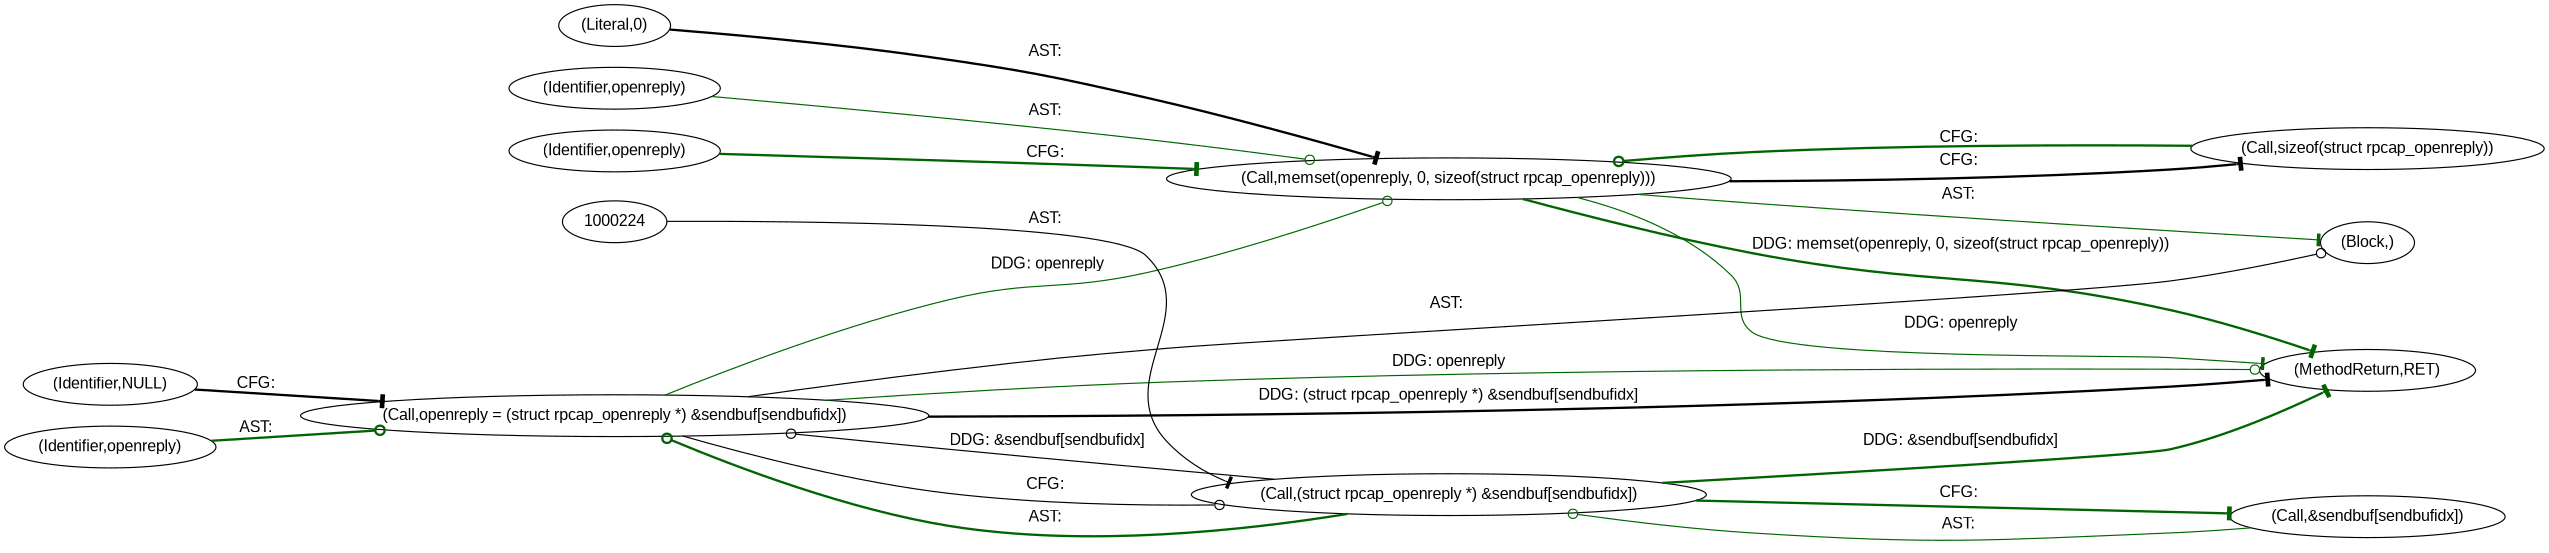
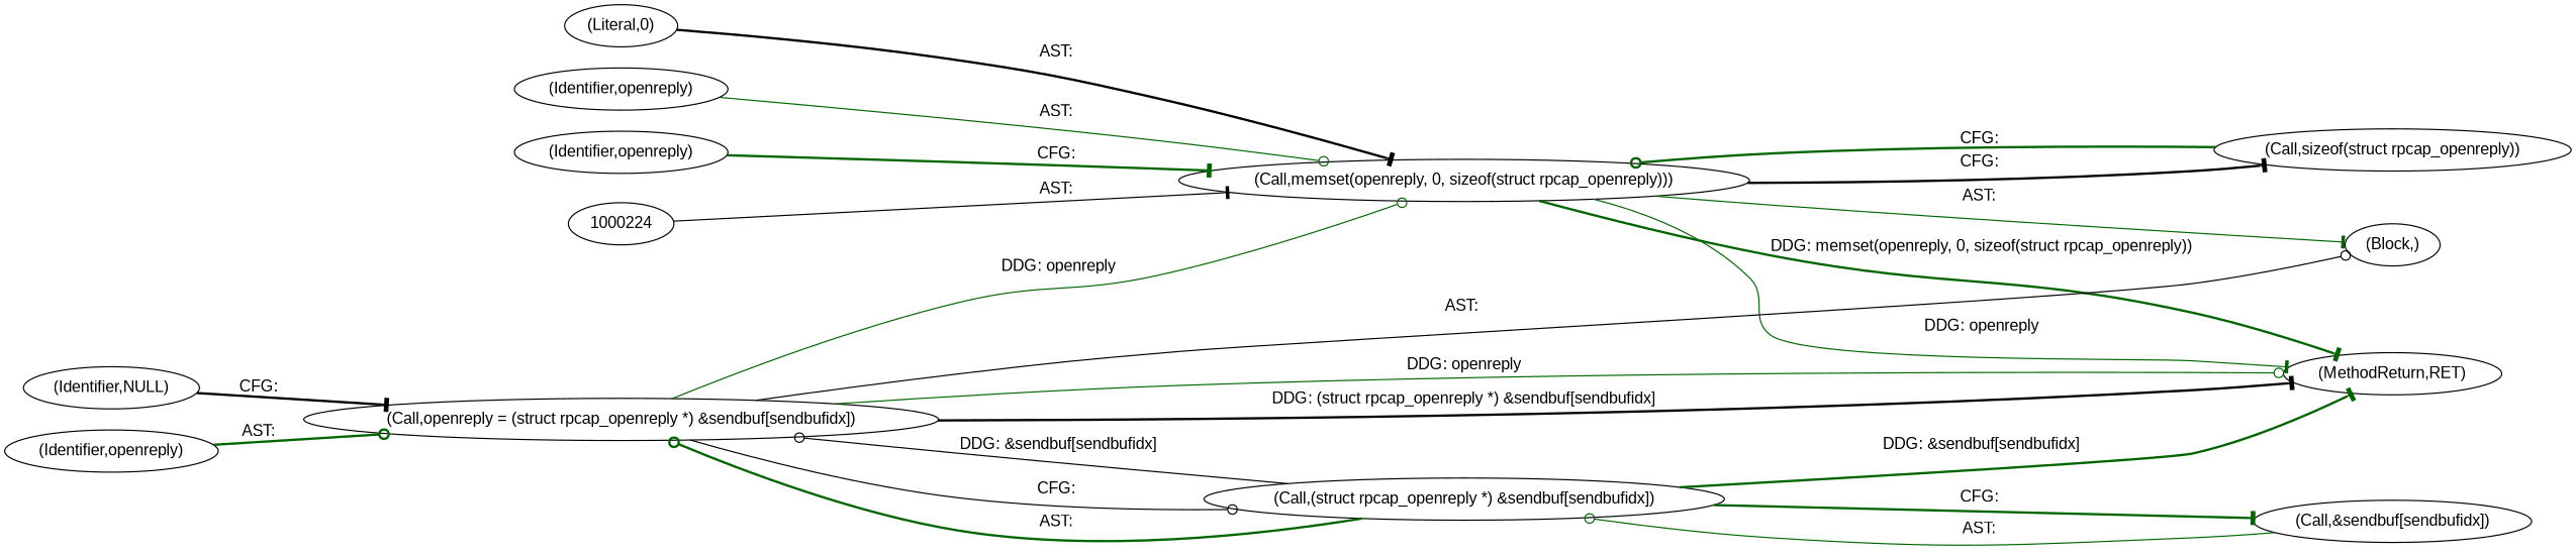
  digraph {
    fontname="Liberation Sans"
    rankdir=LR
    node [fontname="Liberation Sans"]
    edge [arrowhead=tee color=darkgreen fontname="Liberation Sans" style=bold]
    n1 [label="(Call,memset(openreply, 0, sizeof(struct rpcap_openreply)))"]
    n2 [label="(Block,)"]
    n3 [label="(MethodReturn,RET)"]
    n4 [label="(Call,sizeof(struct rpcap_openreply))"]
    n5 [label="(Call,openreply = (struct rpcap_openreply *) &sendbuf[sendbufidx])"]
    n6 [label="(Call,(struct rpcap_openreply *) &sendbuf[sendbufidx])"]
    n7 [label="(Call,&sendbuf[sendbufidx])"]
    n8 [label="(Identifier,NULL)"]
    n9 [label="(Literal,0)"]
    n10 [label="(Identifier,openreply)"]
    n11 [label="(Identifier,openreply)"]
    n12 [label="(Identifier,openreply)"]
    1000224
    n1 -> n2 [label="AST: " style=solid]
    n1 -> n3 [label="DDG: memset(openreply, 0, sizeof(struct rpcap_openreply))"]
    n1 -> n3 [label="DDG: openreply" style=solid]
    n1 -> n4 [color=black label="CFG: "]
    n4 -> n1 [arrowhead=odot label="CFG: "]
    n5 -> n1 [arrowhead=odot label="DDG: openreply" style=solid]
    n5 -> n2 [arrowhead=odot color=black label="AST: " style=solid]
    n5 -> n3 [color=black label="DDG: (struct rpcap_openreply *) &sendbuf[sendbufidx]"]
    n5 -> n3 [arrowhead=odot label="DDG: openreply" style=solid]
    n5 -> n6 [arrowhead=odot color=black label="CFG: " style=solid]
    n6 -> n3 [label="DDG: &sendbuf[sendbufidx]"]
    n6 -> n5 [arrowhead=odot label="AST: "]
    n6 -> n5 [arrowhead=odot color=black label="DDG: &sendbuf[sendbufidx]" style=solid]
    n6 -> n7 [label="CFG: "]
    n7 -> n6 [arrowhead=odot label="AST: " style=solid]
    n8 -> n5 [color=black label="CFG: "]
    n9 -> n1 [color=black label="AST: "]
    n10 -> n1 [arrowhead=odot label="AST: " style=solid]
    n11 -> n5 [arrowhead=odot label="AST: "]
    n12 -> n1 [label="CFG: "]
-   1000224 -> n6 [color=black label="AST: " style=solid]
+   1000224 -> n1 [color=black label="AST: " style=solid]
  }
